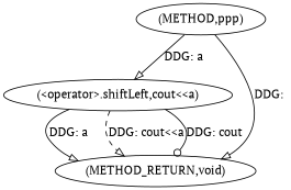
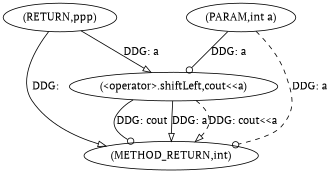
  digraph {
    fontname="PT Serif"
    node [fontname="PT Serif"]
    edge [arrowhead=onormal fontname="PT Serif" style=solid]
-   n1 [label="(METHOD,ppp)"]
+   n1 [label="(RETURN,ppp)"]
    n2 [label="(<operator>.shiftLeft,cout<<a)"]
-   n3 [label="(METHOD_RETURN,void)"]
+   n3 [label="(METHOD_RETURN,int)"]
+   n4 [label="(PARAM,int a)"]
    n1 -> n2 [label="DDG: a"]
    n1 -> n3 [label="DDG: "]
    n2 -> n3 [label="DDG: a"]
    n2 -> n3 [label="DDG: cout<<a" style=dashed]
    n2 -> n3 [arrowhead=odot label="DDG: cout"]
+   n4 -> n2 [arrowhead=odot label="DDG: a"]
+   n4 -> n3 [arrowhead=odot label="DDG: a" style=dashed]
  }
